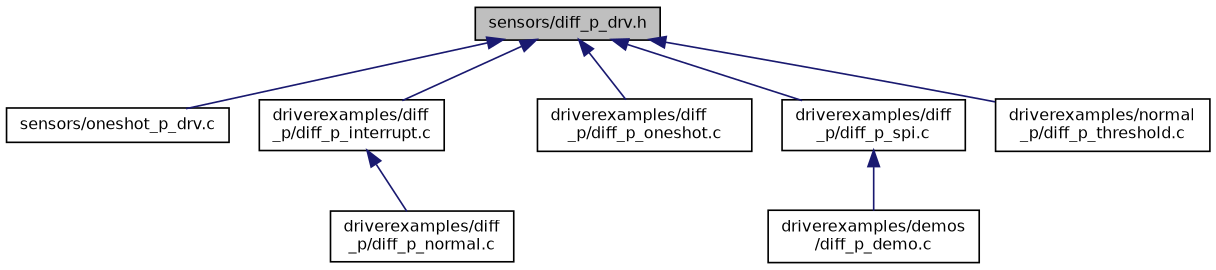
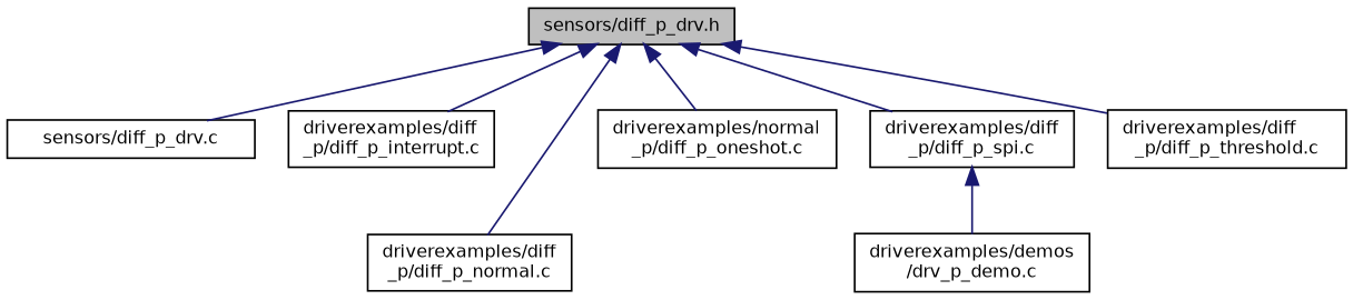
  digraph {
    node [color=black fillcolor=white fontname=Helvetica fontsize=10 shape=record style=filled]
    edge [color=midnightblue dir=back fontname=Helvetica fontsize=10 labelfontname=Helvetica labelfontsize=10 style=solid]
    n1 [fillcolor=grey75 fontcolor=black height=0.2 label="sensors/diff_p_drv.h" width=0.4]
-   n2 [height=0.2 label="sensors/oneshot_p_drv.c" width=0.4]
+   n2 [height=0.2 label="sensors/diff_p_drv.c" width=0.4]
    n3 [height=0.2 label="driverexamples/diff\l_p/diff_p_interrupt.c" width=0.4]
    n4 [height=0.2 label="driverexamples/diff\l_p/diff_p_normal.c" width=0.4]
-   n5 [height=0.2 label="driverexamples/diff\l_p/diff_p_oneshot.c" width=0.4]
+   n5 [height=0.2 label="driverexamples/normal\l_p/diff_p_oneshot.c" width=0.4]
    n6 [height=0.2 label="driverexamples/diff\l_p/diff_p_spi.c" width=0.4]
-   n7 [height=0.2 label="driverexamples/normal\l_p/diff_p_threshold.c" width=0.4]
-   n8 [height=0.2 label="driverexamples/demos\l/diff_p_demo.c" width=0.4]
+   n7 [height=0.2 label="driverexamples/diff\l_p/diff_p_threshold.c" width=0.4]
+   n8 [height=0.2 label="driverexamples/demos\l/drv_p_demo.c" width=0.4]
    n1 -> n2
    n1 -> n3
-   n3 -> n4
+   n1 -> n4
    n1 -> n5
    n1 -> n6
    n1 -> n7
    n6 -> n8
  }
